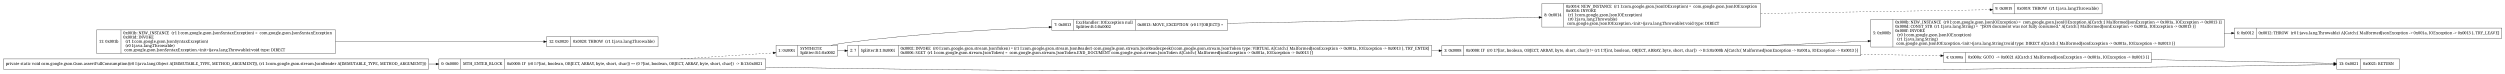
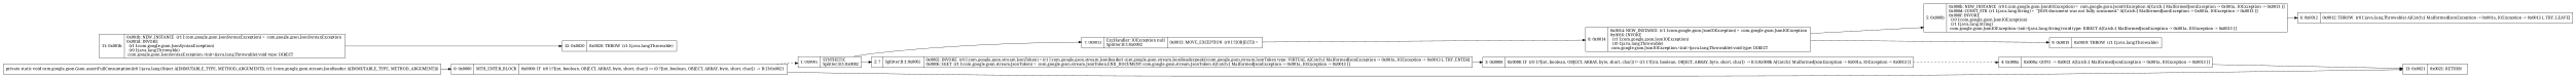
  digraph {
    fontname="Noto Serif"
    rankdir=LR
    node [fontname="Noto Serif" shape=record]
    edge [fontname="Noto Serif"]
    n1 [label="{0\:\ 0x0000|MTH_ENTER_BLOCK\l|0x0000: IF  (r0 I:?[int, boolean, OBJECT, ARRAY, byte, short, char]) == (0 ?[int, boolean, OBJECT, ARRAY, byte, short, char])  \-\> B:13:0x0021 \l}"]
    n2 [label="{1\:\ 0x0002|SYNTHETIC\lSplitter:B:1:0x0002\l}"]
    n3 [label="{13\:\ 0x0021|0x0021: RETURN   \l}"]
    n4 [label="{2\:\ ?|Splitter:B:1:0x0002\l|0x0002: INVOKE  (r0 I:com.google.gson.stream.JsonToken) = (r1 I:com.google.gson.stream.JsonReader) com.google.gson.stream.JsonReader.peek():com.google.gson.stream.JsonToken type: VIRTUAL A[Catch:\{ MalformedJsonException \-\> 0x001a, IOException \-\> 0x0013 \}, TRY_ENTER]\l0x0006: SGET  (r1 I:com.google.gson.stream.JsonToken) =  com.google.gson.stream.JsonToken.END_DOCUMENT com.google.gson.stream.JsonToken A[Catch:\{ MalformedJsonException \-\> 0x001a, IOException \-\> 0x0013 \}]\l}"]
    n5 [label="{7\:\ 0x0013|ExcHandler: IOException null\lSplitter:B:1:0x0002\l|0x0013: MOVE_EXCEPTION  (r0 I:?[OBJECT]) =  \l}"]
    n6 [label="{3\:\ 0x0008|0x0008: IF  (r0 I:?[int, boolean, OBJECT, ARRAY, byte, short, char]) != (r1 I:?[int, boolean, OBJECT, ARRAY, byte, short, char])  \-\> B:5:0x000b A[Catch:\{ MalformedJsonException \-\> 0x001a, IOException \-\> 0x0013 \}]\l}"]
    n7 [label="{8\:\ 0x0014|0x0014: NEW_INSTANCE  (r1 I:com.google.gson.JsonIOException) =  com.google.gson.JsonIOException \l0x0016: INVOKE  \l  (r1 I:com.google.gson.JsonIOException)\l  (r0 I:java.lang.Throwable)\l com.google.gson.JsonIOException.\<init\>(java.lang.Throwable):void type: DIRECT \l}"]
    n8 [label="{4\:\ 0x000a|0x000a: GOTO  \-\> 0x0021 A[Catch:\{ MalformedJsonException \-\> 0x001a, IOException \-\> 0x0013 \}]\l}"]
    n9 [label="{5\:\ 0x000b|0x000b: NEW_INSTANCE  (r0 I:com.google.gson.JsonIOException) =  com.google.gson.JsonIOException A[Catch:\{ MalformedJsonException \-\> 0x001a, IOException \-\> 0x0013 \}]\l0x000d: CONST_STR  (r1 I:java.lang.String) =  \"JSON document was not fully consumed.\" A[Catch:\{ MalformedJsonException \-\> 0x001a, IOException \-\> 0x0013 \}]\l0x000f: INVOKE  \l  (r0 I:com.google.gson.JsonIOException)\l  (r1 I:java.lang.String)\l com.google.gson.JsonIOException.\<init\>(java.lang.String):void type: DIRECT A[Catch:\{ MalformedJsonException \-\> 0x001a, IOException \-\> 0x0013 \}]\l}"]
    n10 [label="{6\:\ 0x0012|0x0012: THROW  (r0 I:java.lang.Throwable) A[Catch:\{ MalformedJsonException \-\> 0x001a, IOException \-\> 0x0013 \}, TRY_LEAVE]\l}"]
    n11 [label="{9\:\ 0x0019|0x0019: THROW  (r1 I:java.lang.Throwable) \l}"]
    n12 [label="{11\:\ 0x001b|0x001b: NEW_INSTANCE  (r1 I:com.google.gson.JsonSyntaxException) =  com.google.gson.JsonSyntaxException \l0x001d: INVOKE  \l  (r1 I:com.google.gson.JsonSyntaxException)\l  (r0 I:java.lang.Throwable)\l com.google.gson.JsonSyntaxException.\<init\>(java.lang.Throwable):void type: DIRECT \l}"]
    n13 [label="{12\:\ 0x0020|0x0020: THROW  (r1 I:java.lang.Throwable) \l}"]
    n14 [label="{private static void com.google.gson.Gson.assertFullConsumption((r0 I:java.lang.Object A[IMMUTABLE_TYPE, METHOD_ARGUMENT]), (r1 I:com.google.gson.stream.JsonReader A[IMMUTABLE_TYPE, METHOD_ARGUMENT])) }"]
    n1 -> n2 [style=dashed]
    n1 -> n3
    n2 -> n4
    n2 -> n5
    n4 -> n6
    n5 -> n7
    n6 -> n8 [style=dashed]
-   n6 -> n9
-   n7 -> n11 [style=dashed]
+   n7 -> n9
+   n7 -> n11
    n8 -> n3
    n9 -> n10
    n12 -> n13
    n14 -> n1
  }
